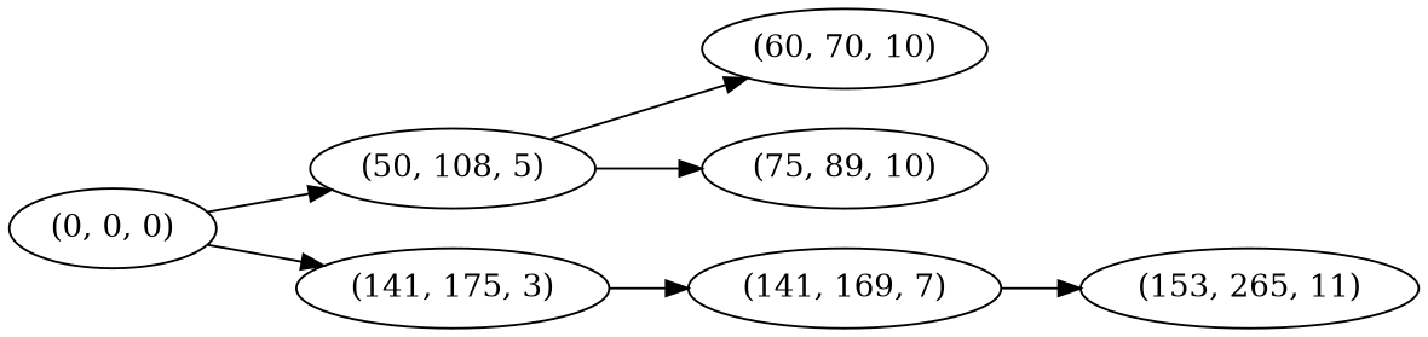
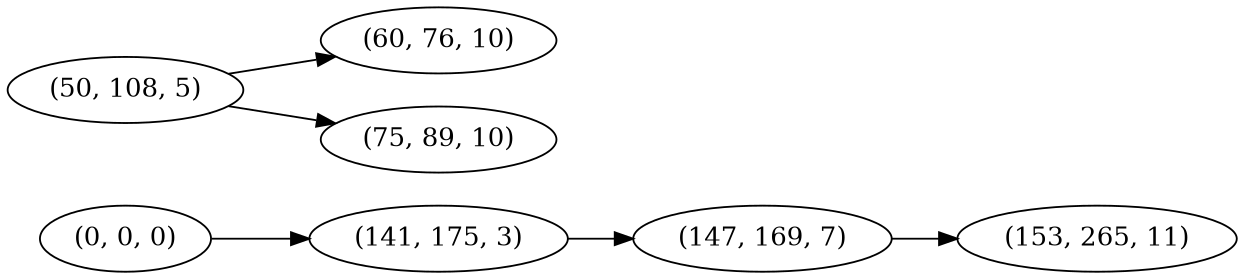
  digraph {
    rankdir=LR
    "(0, 0, 0)"
    "(50, 108, 5)"
    "(141, 175, 3)"
-   "(60, 70, 10)"
+   "(60, 70, 10)" [label="(60, 76, 10)"]
    n5 [label="(75, 89, 10)"]
-   "(147, 169, 7)" [label="(141, 169, 7)"]
+   "(147, 169, 7)"
    n7 [label="(153, 265, 11)"]
-   "(0, 0, 0)" -> "(50, 108, 5)"
    "(0, 0, 0)" -> "(141, 175, 3)"
    "(50, 108, 5)" -> "(60, 70, 10)"
    "(50, 108, 5)" -> n5
    "(141, 175, 3)" -> "(147, 169, 7)"
    "(147, 169, 7)" -> n7
  }
